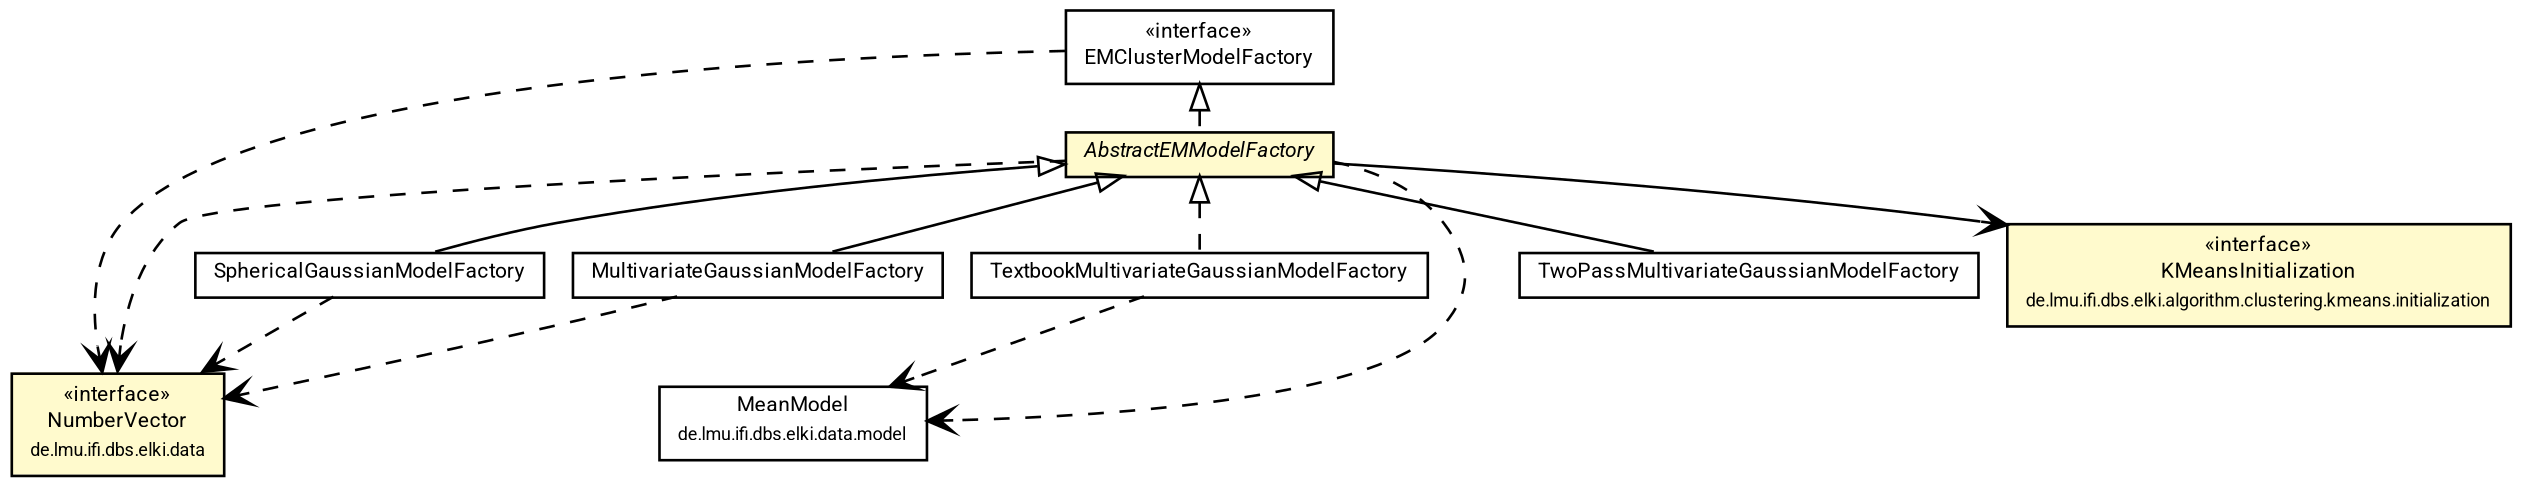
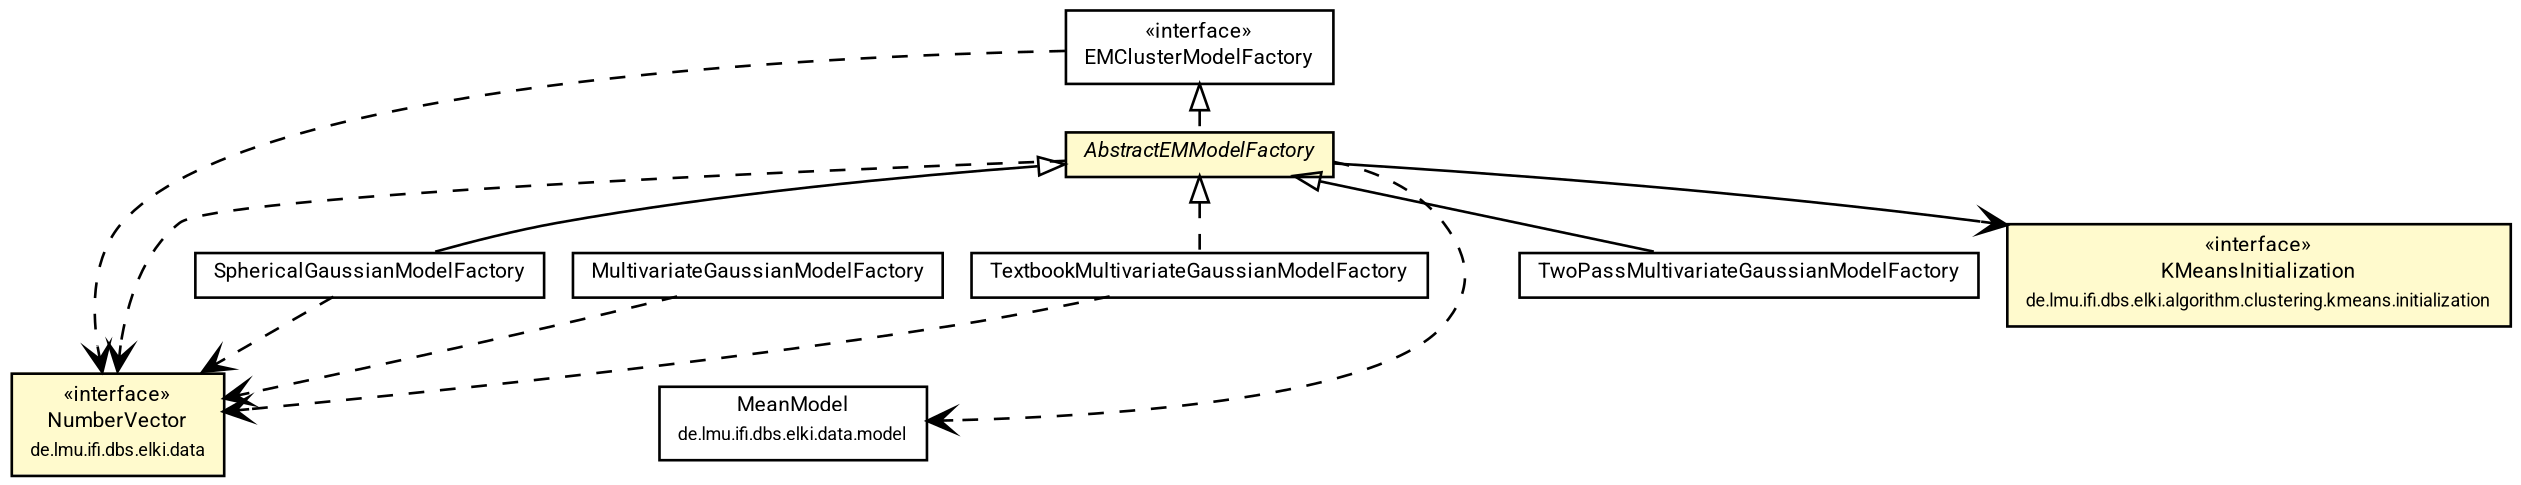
  digraph {
    nodesep=0.15
    rankdir=TB
    ranksep=0.25
    node [fontcolor=black fontname=Roboto fontsize=8 margin=0 shape=plaintext]
    edge [arrowhead=open color=black fontname=Roboto fontsize=7 labelfontname=Roboto labelfontsize=7 style=dashed weight=0]
    n1 [height=0 label=<<table title="de.lmu.ifi.dbs.elki.data.model.MeanModel" border="0" cellborder="1" cellspacing="0" cellpadding="2" href="../../../data/model/MeanModel.html" target="_parent"> 		<tr><td><table border="0" cellspacing="0" cellpadding="1"> 		<tr><td align="center" balign="center"> <font face="Roboto">MeanModel</font> </td></tr> 		<tr><td align="center" balign="center"> <font face="Roboto" point-size="7.0">de.lmu.ifi.dbs.elki.data.model</font> </td></tr> 		</table></td></tr> 		</table>> width=0]
    n2 [height=0 label=<<table title="de.lmu.ifi.dbs.elki.algorithm.clustering.em.TextbookMultivariateGaussianModelFactory" border="0" cellborder="1" cellspacing="0" cellpadding="2" href="TextbookMultivariateGaussianModelFactory.html" target="_parent"> 		<tr><td><table border="0" cellspacing="0" cellpadding="1"> 		<tr><td align="center" balign="center"> <font face="Roboto">TextbookMultivariateGaussianModelFactory</font> </td></tr> 		</table></td></tr> 		</table>> width=0]
    n3 [height=0 label=<<table title="de.lmu.ifi.dbs.elki.data.NumberVector" border="0" cellborder="1" cellspacing="0" cellpadding="2" bgcolor="LemonChiffon" href="../../../data/NumberVector.html" target="_parent"> 		<tr><td><table border="0" cellspacing="0" cellpadding="1"> 		<tr><td align="center" balign="center"> &#171;interface&#187; </td></tr> 		<tr><td align="center" balign="center"> <font face="Roboto">NumberVector</font> </td></tr> 		<tr><td align="center" balign="center"> <font face="Roboto" point-size="7.0">de.lmu.ifi.dbs.elki.data</font> </td></tr> 		</table></td></tr> 		</table>> width=0]
    n4 [height=0 label=<<table title="de.lmu.ifi.dbs.elki.algorithm.clustering.em.SphericalGaussianModelFactory" border="0" cellborder="1" cellspacing="0" cellpadding="2" href="SphericalGaussianModelFactory.html" target="_parent"> 		<tr><td><table border="0" cellspacing="0" cellpadding="1"> 		<tr><td align="center" balign="center"> <font face="Roboto">SphericalGaussianModelFactory</font> </td></tr> 		</table></td></tr> 		</table>> width=0]
    n5 [height=0 label=<<table title="de.lmu.ifi.dbs.elki.algorithm.clustering.em.AbstractEMModelFactory" border="0" cellborder="1" cellspacing="0" cellpadding="2" bgcolor="lemonChiffon" href="AbstractEMModelFactory.html" target="_parent"> 		<tr><td><table border="0" cellspacing="0" cellpadding="1"> 		<tr><td align="center" balign="center"> <font face="Roboto"><i>AbstractEMModelFactory</i></font> </td></tr> 		</table></td></tr> 		</table>> width=0]
    n6 [height=0 label=<<table title="de.lmu.ifi.dbs.elki.algorithm.clustering.em.MultivariateGaussianModelFactory" border="0" cellborder="1" cellspacing="0" cellpadding="2" href="MultivariateGaussianModelFactory.html" target="_parent"> 		<tr><td><table border="0" cellspacing="0" cellpadding="1"> 		<tr><td align="center" balign="center"> <font face="Roboto">MultivariateGaussianModelFactory</font> </td></tr> 		</table></td></tr> 		</table>> width=0]
    n7 [height=0 label=<<table title="de.lmu.ifi.dbs.elki.algorithm.clustering.em.TwoPassMultivariateGaussianModelFactory" border="0" cellborder="1" cellspacing="0" cellpadding="2" href="TwoPassMultivariateGaussianModelFactory.html" target="_parent"> 		<tr><td><table border="0" cellspacing="0" cellpadding="1"> 		<tr><td align="center" balign="center"> <font face="Roboto">TwoPassMultivariateGaussianModelFactory</font> </td></tr> 		</table></td></tr> 		</table>> width=0]
    n8 [height=0 label=<<table title="de.lmu.ifi.dbs.elki.algorithm.clustering.kmeans.initialization.KMeansInitialization" border="0" cellborder="1" cellspacing="0" cellpadding="2" bgcolor="LemonChiffon" href="../kmeans/initialization/KMeansInitialization.html" target="_parent"> 		<tr><td><table border="0" cellspacing="0" cellpadding="1"> 		<tr><td align="center" balign="center"> &#171;interface&#187; </td></tr> 		<tr><td align="center" balign="center"> <font face="Roboto">KMeansInitialization</font> </td></tr> 		<tr><td align="center" balign="center"> <font face="Roboto" point-size="7.0">de.lmu.ifi.dbs.elki.algorithm.clustering.kmeans.initialization</font> </td></tr> 		</table></td></tr> 		</table>> width=0]
    n9 [height=0 label=<<table title="de.lmu.ifi.dbs.elki.algorithm.clustering.em.EMClusterModelFactory" border="0" cellborder="1" cellspacing="0" cellpadding="2" href="EMClusterModelFactory.html" target="_parent"> 		<tr><td><table border="0" cellspacing="0" cellpadding="1"> 		<tr><td align="center" balign="center"> &#171;interface&#187; </td></tr> 		<tr><td align="center" balign="center"> <font face="Roboto">EMClusterModelFactory</font> </td></tr> 		</table></td></tr> 		</table>> width=0]
-   n2 -> n1
+   n2 -> n3
    n4 -> n3
    n5 -> n1
    n5 -> n2 [arrowtail=empty dir=back weight=10 arrowhead=""]
    n5 -> n3
    n5 -> n4 [arrowtail=empty dir=back weight=10 arrowhead="" style=""]
-   n5 -> n6 [arrowtail=empty dir=back weight=10 arrowhead="" style=""]
    n5 -> n7 [arrowtail=empty dir=back weight=10 arrowhead="" style=""]
    n5 -> n8 [weight=1 style=""]
    n6 -> n3
    n9 -> n3
    n9 -> n5 [arrowtail=empty dir=back weight=9 arrowhead=""]
  }
